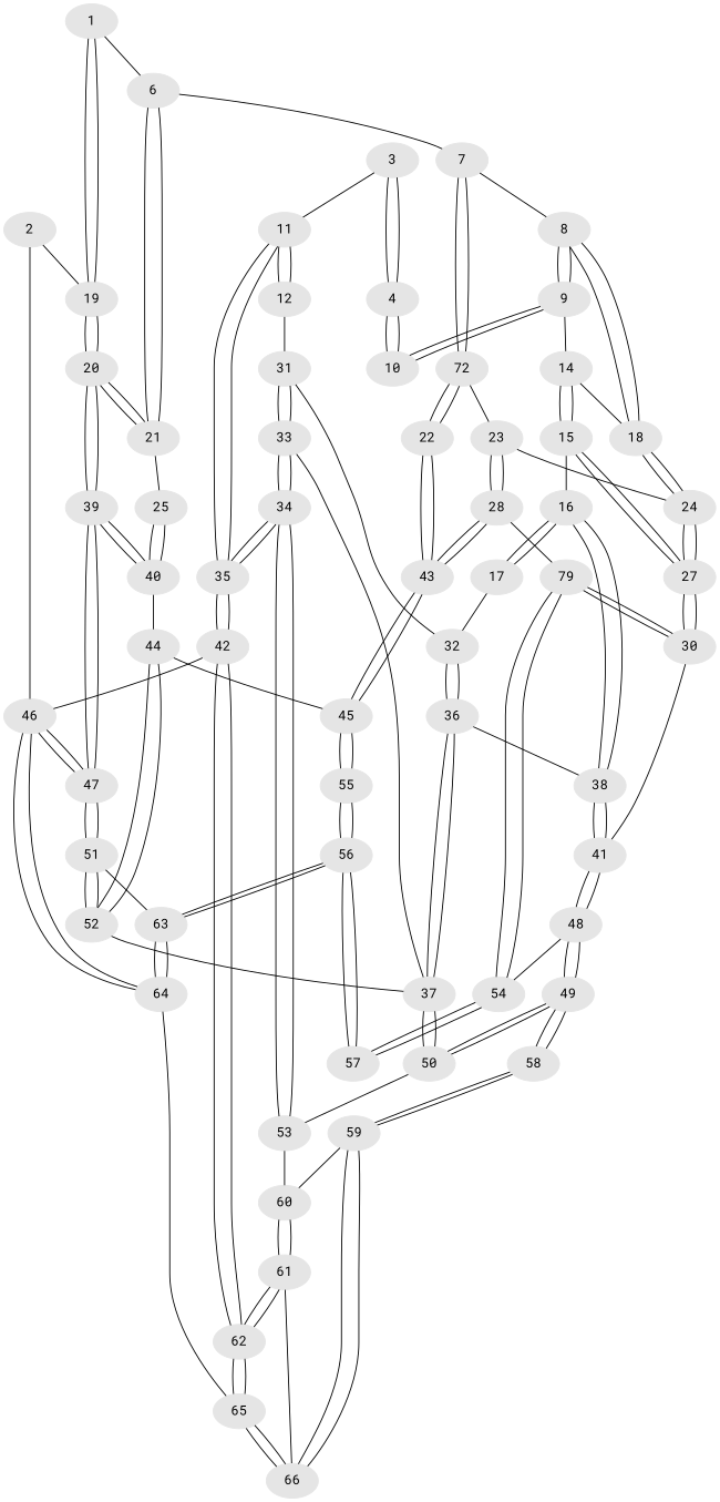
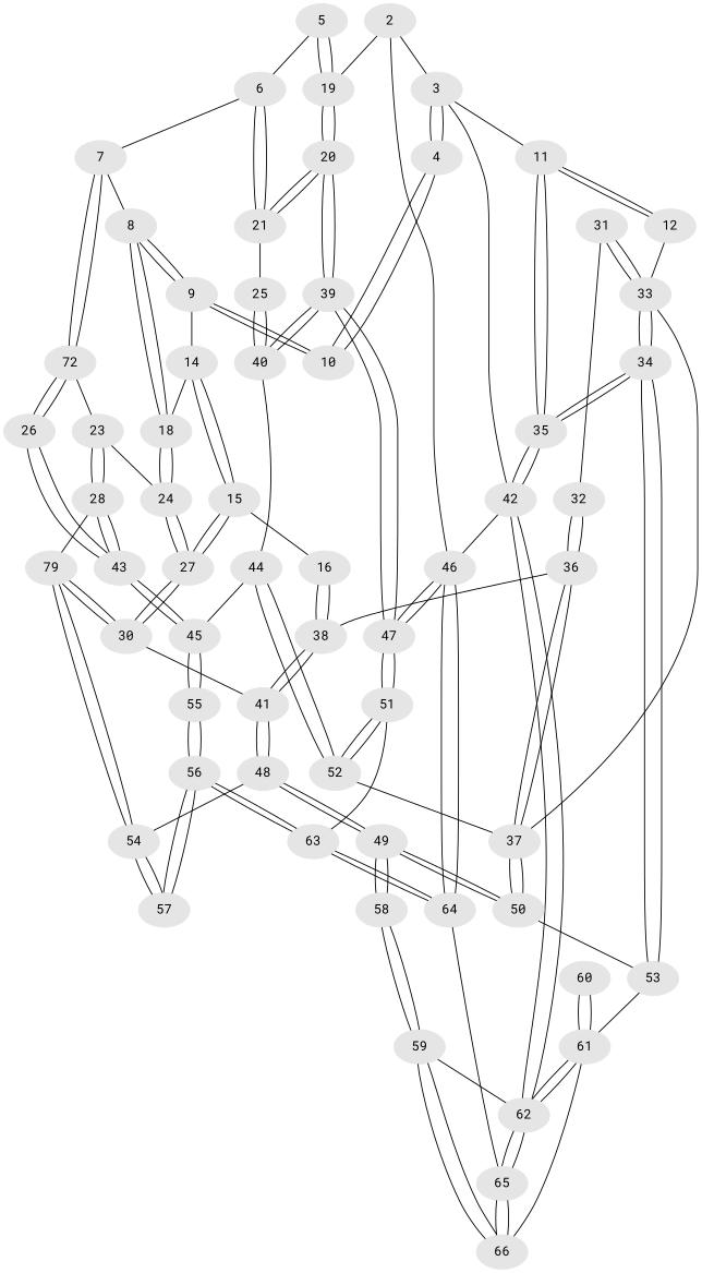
  graph {
    fontname="Roboto Mono"
    node [color=gray90 fontname="Roboto Mono" style=filled]
    edge [fontname="Roboto Mono"]
    2
    3
    19
    46
-   5 [label=1]
+   5
    6
    4
    11
    42
    20
    47
    64
    10
    12
    35
    62
    7
    21
    8
    n20 [label=72]
    25
    9
    18
    23
-   26 [label=22]
+   26
    14
    24
    15
    31
    32
    33
-   17
    16
    27
    38
    30
    41
    36
    39
    40
    28
    43
    n43 [label=79]
    44
    45
    54
    57
    48
    34
    37
    53
    50
    60
    51
    52
    49
    65
    55
    56
    63
    58
    59
    61
    66
+   2 -- 3
    2 -- 19
    2 -- 46
    3 -- 4
    3 -- 4
    3 -- 11
+   3 -- 42
    19 -- 20
    19 -- 20
    46 -- 47
    46 -- 47
    46 -- 64
    46 -- 64
    5 -- 19
    5 -- 19
    5 -- 6
    6 -- 7
    6 -- 21
    6 -- 21
    4 -- 10
    4 -- 10
    11 -- 12
    11 -- 12
    11 -- 35
    11 -- 35
    42 -- 46
    42 -- 62
    42 -- 62
    20 -- 21
    20 -- 21
    20 -- 39
    20 -- 39
    47 -- 51
    47 -- 51
    64 -- 65
-   12 -- 31
+   12 -- 33
    35 -- 42
    35 -- 42
    62 -- 65
    62 -- 65
    7 -- 8
    7 -- n20
    7 -- n20
    21 -- 25
    8 -- 9
    8 -- 9
    8 -- 18
    8 -- 18
    n20 -- 23
    n20 -- 26
    n20 -- 26
    25 -- 40
    25 -- 40
    9 -- 10
    9 -- 10
    9 -- 14
    18 -- 24
    18 -- 24
    23 -- 24
    23 -- 28
    23 -- 28
    26 -- 43
    26 -- 43
    14 -- 18
    14 -- 15
    14 -- 15
    24 -- 27
    24 -- 27
    15 -- 16
    15 -- 27
    15 -- 27
    31 -- 32
    31 -- 33
    31 -- 33
    32 -- 36
    32 -- 36
    33 -- 34
    33 -- 34
    33 -- 37
-   17 -- 32
-   16 -- 17
-   16 -- 17
    16 -- 38
    16 -- 38
    27 -- 30
    27 -- 30
    38 -- 41
    38 -- 41
    30 -- 41
    41 -- 48
    41 -- 48
    36 -- 38
    36 -- 37
    36 -- 37
    39 -- 47
    39 -- 47
    39 -- 40
    39 -- 40
    40 -- 44
    28 -- 43
    28 -- 43
    28 -- n43
    43 -- 45
    43 -- 45
    n43 -- 30
    n43 -- 30
    n43 -- 54
    n43 -- 54
    44 -- 45
    44 -- 52
    44 -- 52
    45 -- 55
    45 -- 55
    54 -- 57
    54 -- 57
    48 -- 54
    48 -- 49
    48 -- 49
    34 -- 35
    34 -- 35
    34 -- 53
    34 -- 53
    37 -- 50
    37 -- 50
-   53 -- 60
+   53 -- 61
    50 -- 53
    60 -- 61
    60 -- 61
    51 -- 52
    51 -- 52
    51 -- 63
    52 -- 37
    49 -- 50
    49 -- 50
    49 -- 58
    49 -- 58
    65 -- 66
    65 -- 66
    55 -- 56
    55 -- 56
    56 -- 57
    56 -- 57
    56 -- 63
    56 -- 63
    63 -- 64
    63 -- 64
    58 -- 59
    58 -- 59
-   59 -- 60
+   59 -- 62
    59 -- 66
    59 -- 66
    61 -- 62
    61 -- 62
    61 -- 66
  }
